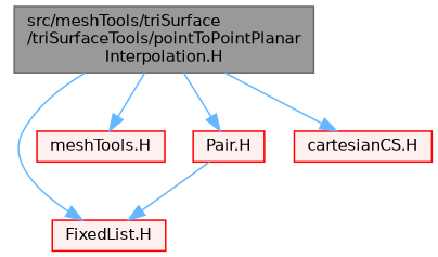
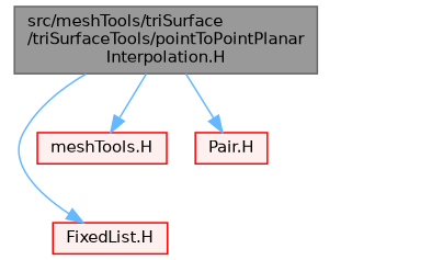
  digraph {
    node [color=red fillcolor="#FFF0F0" fontname=Helvetica fontsize=10 shape=box style=filled]
    edge [color=steelblue1 fontname=Helvetica fontsize=10 labelfontname=Helvetica labelfontsize=10 style=solid]
    n1 [color=gray40 fillcolor=grey60 fontcolor=black height=0.2 label="src/meshTools/triSurface\l/triSurfaceTools/pointToPointPlanar\lInterpolation.H" width=0.4]
    n2 [height=0.2 label="FixedList.H" width=0.4]
    n3 [height=0.2 label="meshTools.H" width=0.4]
    n4 [height=0.2 label="Pair.H" width=0.4]
-   n5 [height=0.2 label="cartesianCS.H" width=0.4]
    n1 -> n2
    n1 -> n3
    n1 -> n4
-   n1 -> n5
-   n4 -> n2
  }
